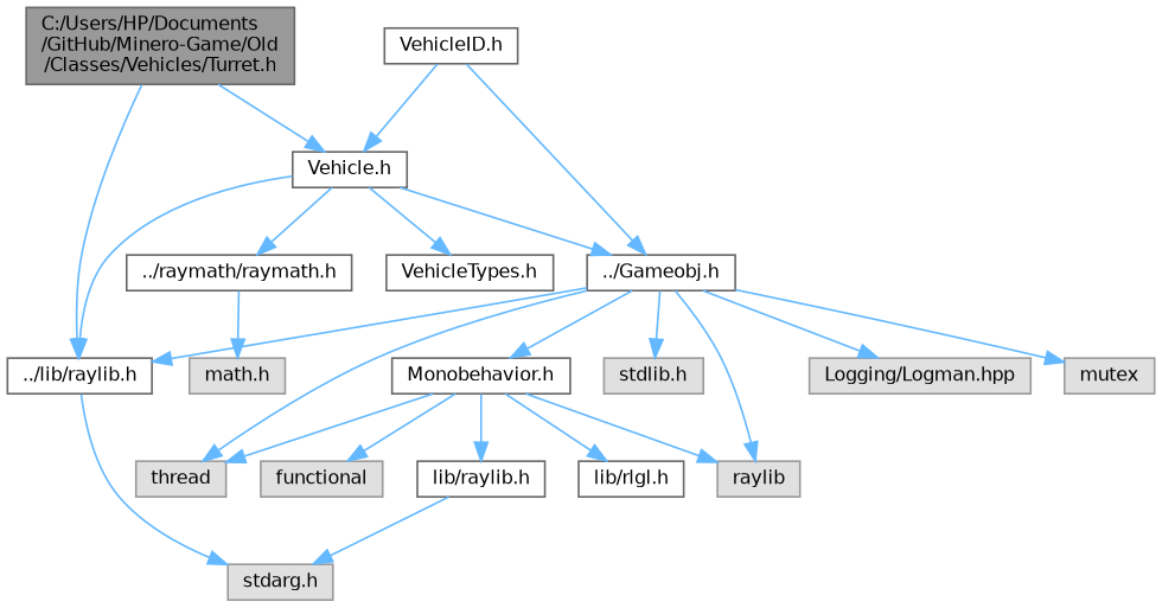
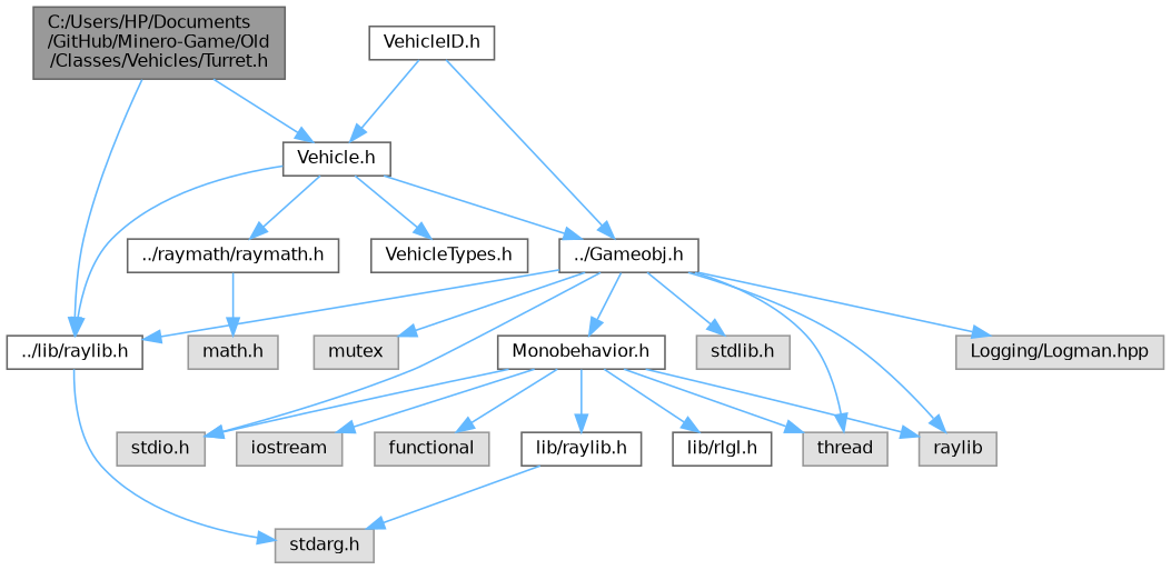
  digraph {
    fontname="DejaVu Sans"
    node [color=grey60 fillcolor="#E0E0E0" fontname="DejaVu Sans" fontsize=10 shape=box style=filled]
    edge [color=steelblue1 fontname="DejaVu Sans" fontsize=10 labelfontname=Helvetica labelfontsize=10 style=solid]
    n1 [color=gray40 fillcolor=grey60 fontcolor=black height=0.2 label="C:/Users/HP/Documents\l/GitHub/Minero-Game/Old\l/Classes/Vehicles/Turret.h" width=0.4]
    n2 [color=grey40 fillcolor=white height=0.2 label="Vehicle.h" width=0.4]
    n3 [color=grey40 fillcolor=white height=0.2 label="../lib/raylib.h" width=0.4]
    n4 [color=grey40 fillcolor=white height=0.2 label="../raymath/raymath.h" width=0.4]
    n5 [color=grey40 fillcolor=white height=0.2 label="../Gameobj.h" width=0.4]
    n6 [color=grey40 fillcolor=white height=0.2 label="VehicleTypes.h" width=0.4]
    n7 [height=0.2 label="stdarg.h" width=0.4]
    n8 [height=0.2 label="math.h" width=0.4]
    n9 [color=grey40 fillcolor=white height=0.2 label="Monobehavior.h" width=0.4]
+   n10 [height=0.2 label="stdio.h" width=0.4]
    n11 [height=0.2 label="stdlib.h" width=0.4]
    n12 [height=0.2 label=thread width=0.4]
    n13 [height=0.2 label=raylib width=0.4]
    n14 [height=0.2 label="Logging/Logman.hpp" width=0.4]
    n15 [height=0.2 label=mutex width=0.4]
    n16 [color=grey40 fillcolor=white height=0.2 label="VehicleID.h" width=0.4]
    n17 [color=grey40 fillcolor=white height=0.2 label="lib/raylib.h" width=0.4]
    n18 [color=grey40 fillcolor=white height=0.2 label="lib/rlgl.h" width=0.4]
+   n19 [height=0.2 label=iostream width=0.4]
    n20 [height=0.2 label=functional width=0.4]
    n1 -> n2
    n1 -> n3
    n2 -> n3
    n2 -> n4
    n2 -> n5
    n2 -> n6
    n3 -> n7
    n4 -> n8
    n5 -> n3
    n5 -> n9
+   n5 -> n10
    n5 -> n11
    n5 -> n12
    n5 -> n13
    n5 -> n14
    n5 -> n15
+   n9 -> n10
    n9 -> n12
    n9 -> n13
    n9 -> n17
    n9 -> n18
+   n9 -> n19
    n9 -> n20
    n16 -> n2
    n16 -> n5
    n17 -> n7
  }
